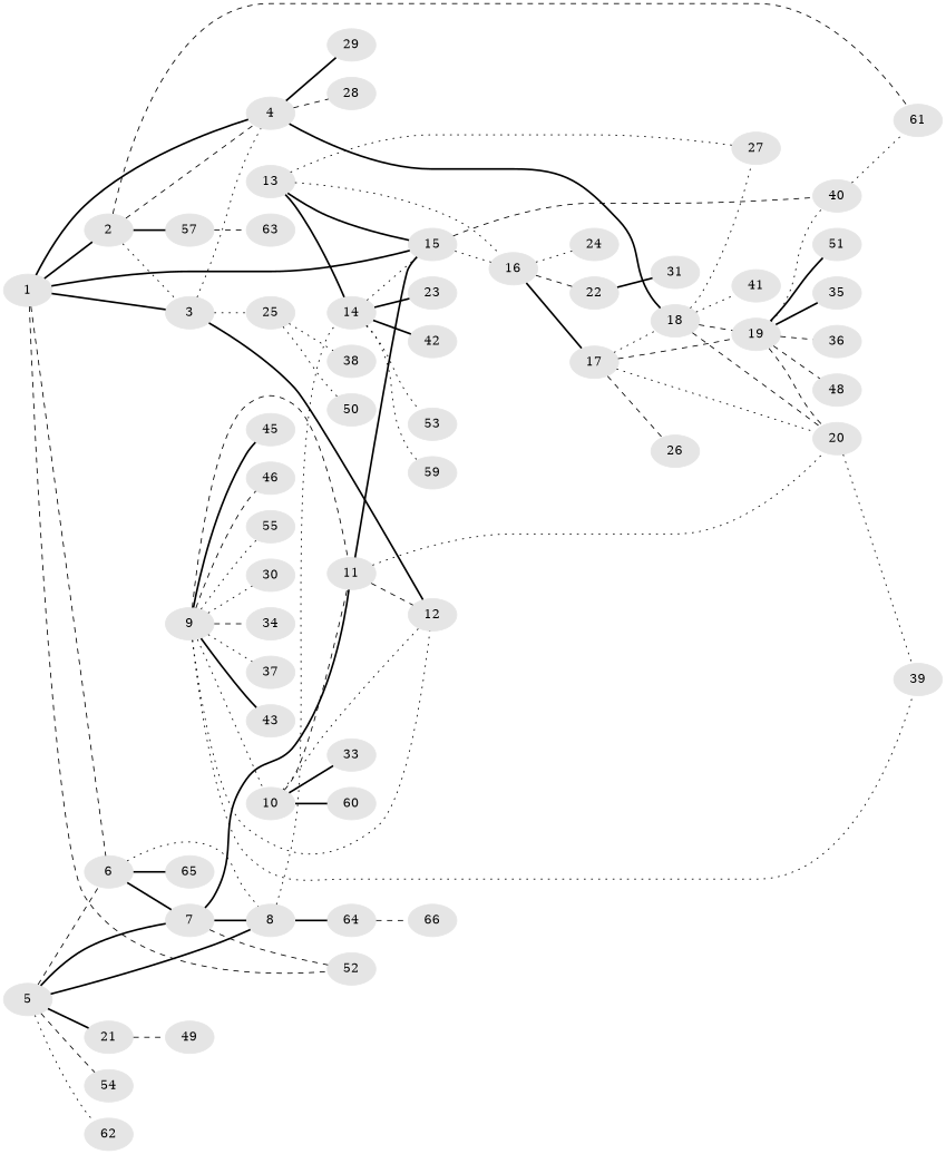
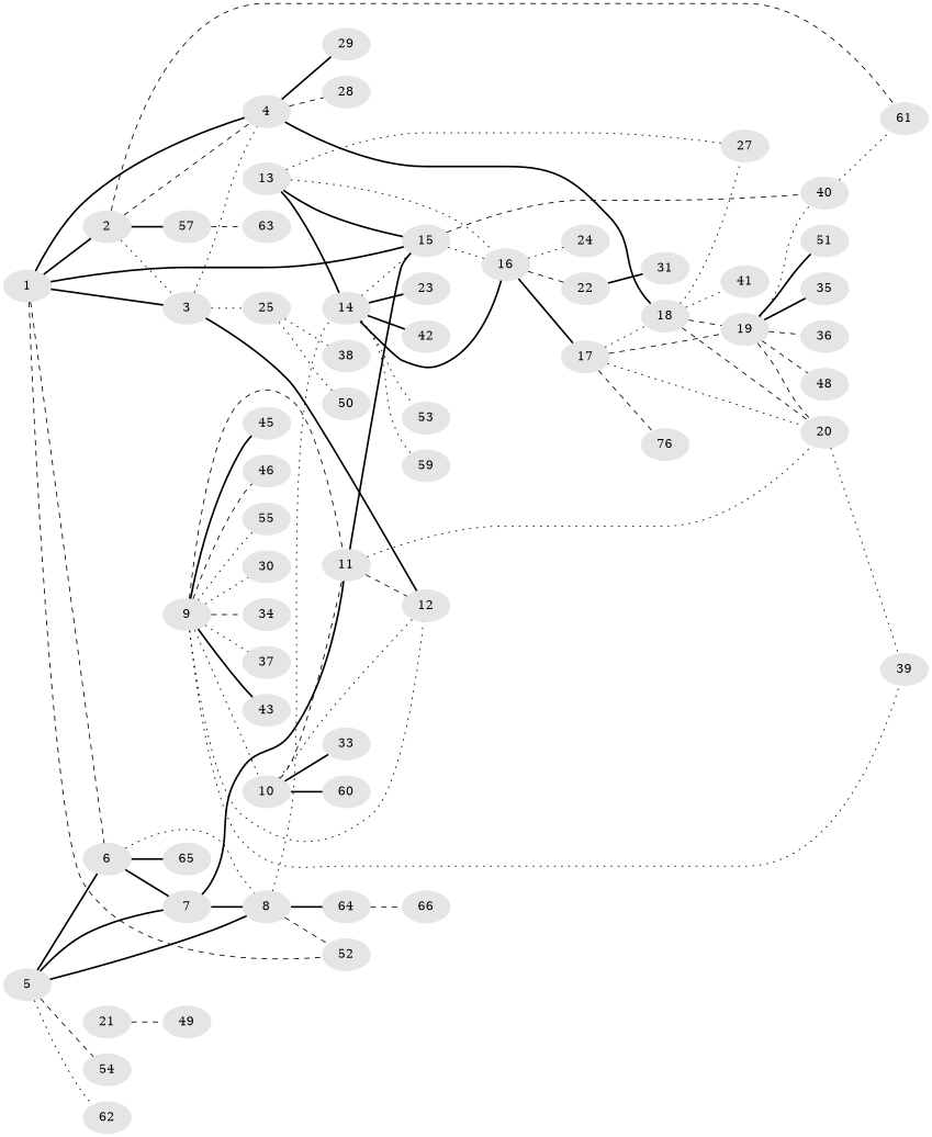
  graph {
    rankdir=LR
    node [color=gray90 style=filled]
    edge [style=bold weight=1.0]
    1
    2
    3
    4
    6
    15
    52
    57
    61
    12
    25
    18
    28
    29
    7
    8
    65
    16
    40
    63
    38
    50
    20
    27
    19
    41
    5
    21
    54
    62
    11
    14
    64
    49
    17
-   26
+   26 [label=76]
    23
    42
    53
    59
    66
    9
    10
    30
    34
    37
    39
    43
    45
    46
    55
    33
    60
    13
    22
    24
    31
    35
    36
    48
    51
    1 -- 2
    1 -- 3
    1 -- 4
    1 -- 6 [style=dashed]
    1 -- 15
    1 -- 52 [style=dashed]
    2 -- 3 [style=dotted]
    2 -- 4 [style=dashed]
    2 -- 57
    2 -- 61 [style=dashed]
    3 -- 4 [style=dotted]
    3 -- 12
    3 -- 25 [style=dotted]
    4 -- 18
    4 -- 28 [style=dashed]
    4 -- 29
    6 -- 7
    6 -- 8 [style=dotted]
    6 -- 65
    15 -- 16 [style=dotted]
    15 -- 40 [style=dashed]
    57 -- 63 [style=dashed]
    25 -- 38 [style=dotted]
    25 -- 50 [style=dotted]
    18 -- 20 [style=dashed]
    18 -- 27 [style=dotted]
    18 -- 19 [style=dashed]
    18 -- 41 [style=dotted]
-   7 -- 52 [style=dashed]
+   8 -- 52 [style=dashed]
    7 -- 8
    7 -- 11
    8 -- 14 [style=dotted]
    8 -- 64
    16 -- 17
    16 -- 22 [style=dashed]
    16 -- 24 [style=dotted]
    40 -- 61 [style=dotted]
    20 -- 39 [style=dotted]
    19 -- 40 [style=dotted]
    19 -- 20 [style=dashed]
    19 -- 35
    19 -- 36 [style=dashed]
    19 -- 48 [style=dashed]
    19 -- 51
-   5 -- 6 [style=dashed]
+   5 -- 6
    5 -- 7
    5 -- 8
-   5 -- 21
    5 -- 54 [style=dashed]
    5 -- 62 [style=dotted]
    21 -- 49 [style=dashed]
    11 -- 15
    11 -- 12 [style=dashed]
    11 -- 20 [style=dotted]
    14 -- 15 [style=dotted]
+   14 -- 16
    14 -- 23
    14 -- 42
    14 -- 53 [style=dotted]
    14 -- 59 [style=dotted]
    64 -- 66 [style=dashed]
    17 -- 18 [style=dotted]
    17 -- 20 [style=dotted]
    17 -- 19 [style=dashed]
    17 -- 26 [style=dashed]
    9 -- 12 [style=dotted]
    9 -- 11 [style=dashed]
    9 -- 10 [style=dotted]
    9 -- 30 [style=dotted]
    9 -- 34 [style=dashed]
    9 -- 37 [style=dotted]
    9 -- 39 [style=dotted]
    9 -- 43
    9 -- 45
    9 -- 46 [style=dashed]
    9 -- 55 [style=dotted]
    10 -- 12 [style=dotted]
    10 -- 11 [style=dashed]
    10 -- 33
    10 -- 60
    13 -- 15
    13 -- 16 [style=dotted]
    13 -- 27 [style=dotted]
    13 -- 14
    22 -- 31
  }
